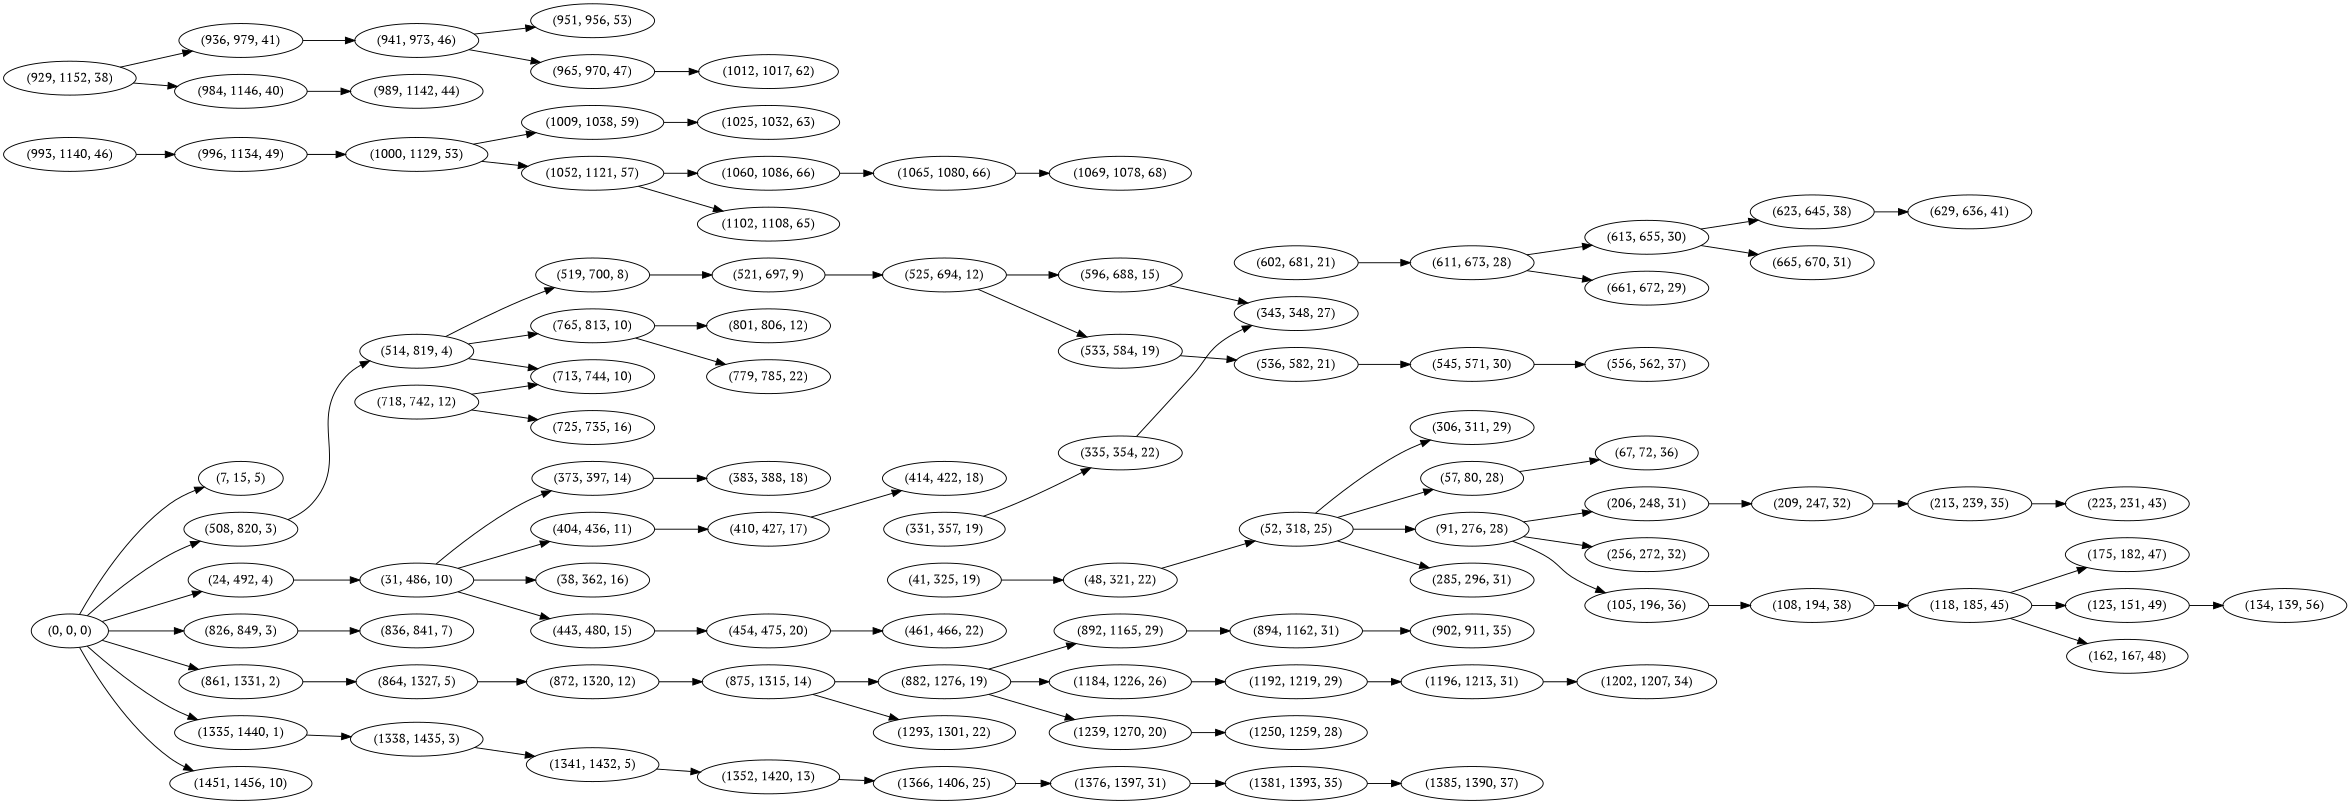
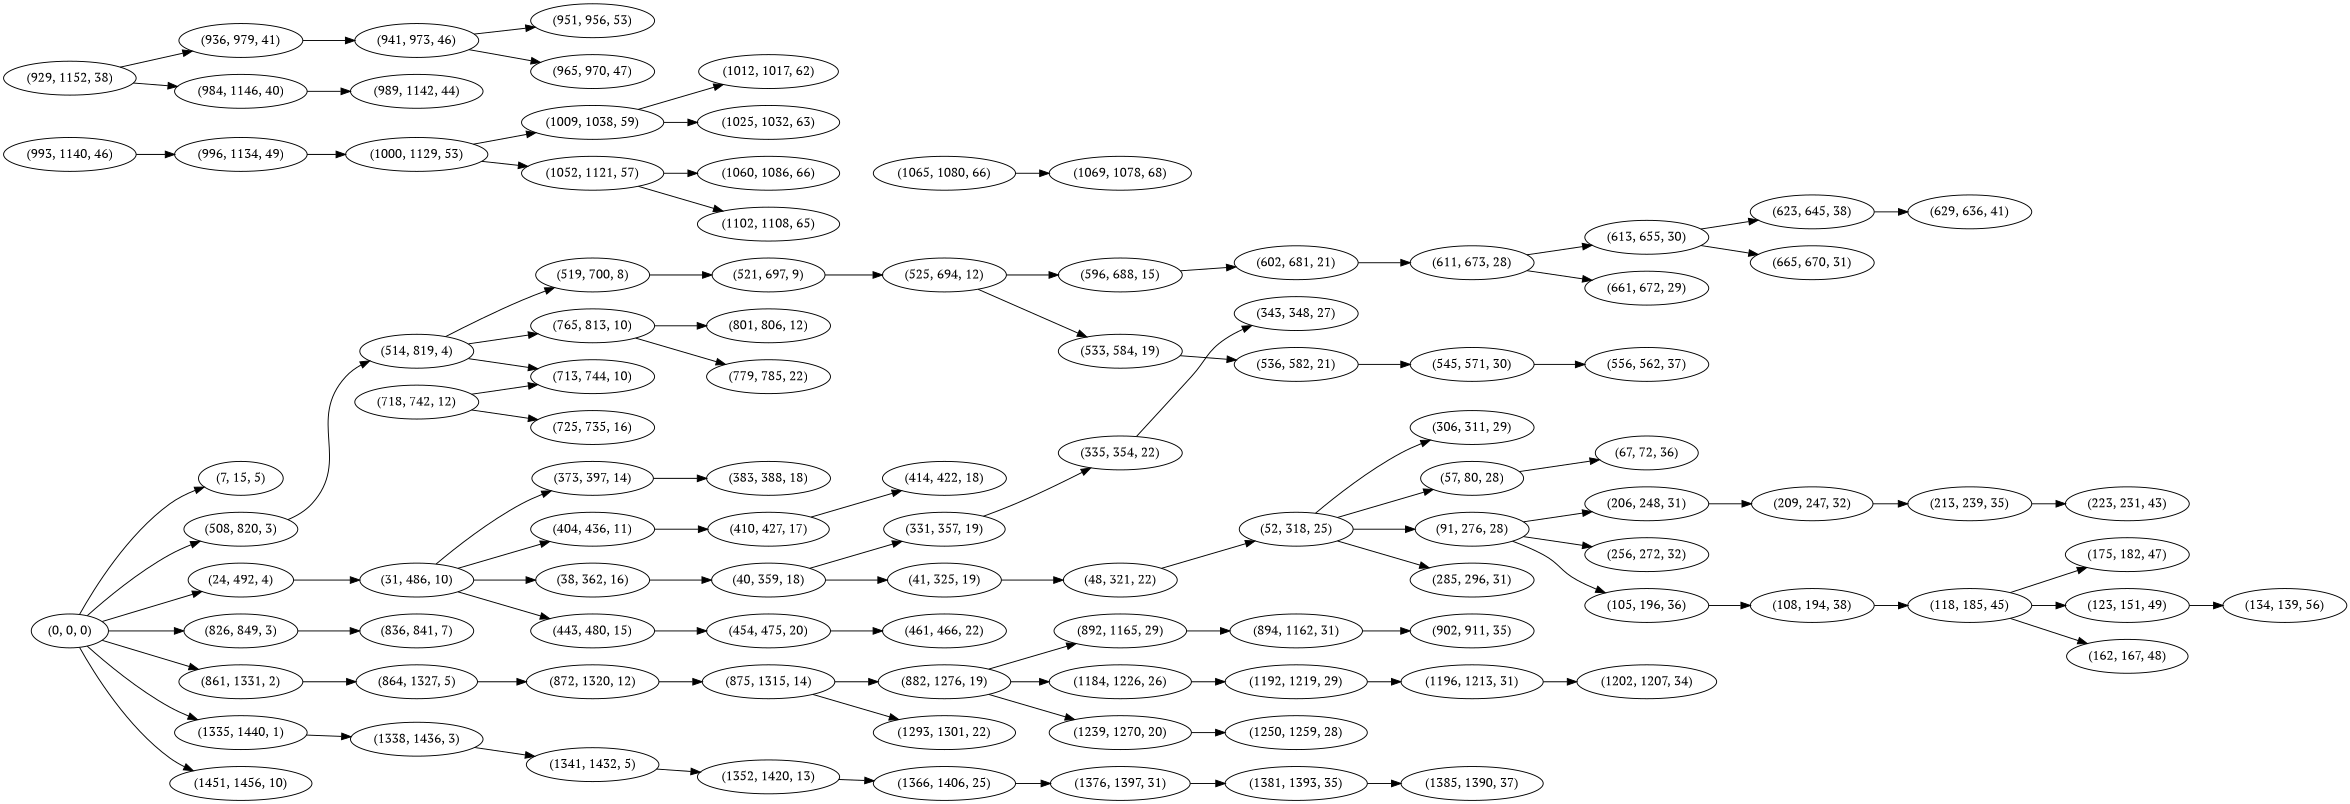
  digraph {
    fontname="PT Serif"
    rankdir=LR
    node [fontname="PT Serif"]
    edge [fontname="PT Serif"]
    "(0, 0, 0)"
    "(7, 15, 5)"
    "(24, 492, 4)"
    "(508, 820, 3)"
    "(826, 849, 3)"
    "(861, 1331, 2)"
    "(1335, 1440, 1)"
    "(1451, 1456, 10)"
    "(31, 486, 10)"
    "(514, 819, 4)"
    "(836, 841, 7)"
    "(864, 1327, 5)"
-   "(1338, 1436, 3)" [label="(1338, 1435, 3)"]
+   "(1338, 1436, 3)"
    "(38, 362, 16)"
    "(373, 397, 14)"
    "(404, 436, 11)"
    "(443, 480, 15)"
+   "(40, 359, 18)"
    "(383, 388, 18)"
    "(410, 427, 17)"
    "(454, 475, 20)"
    "(41, 325, 19)"
    "(331, 357, 19)"
    "(48, 321, 22)"
    "(335, 354, 22)"
    "(52, 318, 25)"
    "(57, 80, 28)"
    "(91, 276, 28)"
    "(285, 296, 31)"
    "(306, 311, 29)"
    "(67, 72, 36)"
    "(105, 196, 36)"
    "(206, 248, 31)"
    "(256, 272, 32)"
    "(108, 194, 38)"
    "(209, 247, 32)"
    "(118, 185, 45)"
    "(123, 151, 49)"
    "(162, 167, 48)"
    "(175, 182, 47)"
    "(134, 139, 56)"
    "(213, 239, 35)"
    "(223, 231, 43)"
    "(343, 348, 27)"
    "(414, 422, 18)"
    "(461, 466, 22)"
    "(519, 700, 8)"
    "(713, 744, 10)"
    "(765, 813, 10)"
    "(521, 697, 9)"
    "(779, 785, 22)"
    "(801, 806, 12)"
    "(525, 694, 12)"
    "(533, 584, 19)"
    "(596, 688, 15)"
    "(536, 582, 21)"
    "(602, 681, 21)"
    "(545, 571, 30)"
    "(556, 562, 37)"
    "(611, 673, 28)"
    "(613, 655, 30)"
    "(661, 672, 29)"
    "(623, 645, 38)"
    "(665, 670, 31)"
    "(629, 636, 41)"
    "(718, 742, 12)"
    "(725, 735, 16)"
    "(872, 1320, 12)"
    "(875, 1315, 14)"
    "(882, 1276, 19)"
    "(1293, 1301, 22)"
    "(892, 1165, 29)"
    "(1184, 1226, 26)"
    "(1239, 1270, 20)"
    "(894, 1162, 31)"
    "(1192, 1219, 29)"
    "(1250, 1259, 28)"
    "(902, 911, 35)"
    "(929, 1152, 38)"
    "(936, 979, 41)"
    "(984, 1146, 40)"
    "(941, 973, 46)"
    "(989, 1142, 44)"
    "(951, 956, 53)"
    "(965, 970, 47)"
    "(993, 1140, 46)"
    "(996, 1134, 49)"
    "(1000, 1129, 53)"
    "(1009, 1038, 59)"
    "(1052, 1121, 57)"
    "(1012, 1017, 62)"
    "(1025, 1032, 63)"
    n93 [label="(1060, 1086, 66)"]
    "(1102, 1108, 65)"
    "(1065, 1080, 66)"
    "(1069, 1078, 68)"
    "(1196, 1213, 31)"
    "(1202, 1207, 34)"
    "(1341, 1432, 5)"
    "(1352, 1420, 13)"
    "(1366, 1406, 25)"
    "(1376, 1397, 31)"
    "(1381, 1393, 35)"
    "(1385, 1390, 37)"
    "(0, 0, 0)" -> "(7, 15, 5)"
    "(0, 0, 0)" -> "(24, 492, 4)"
    "(0, 0, 0)" -> "(508, 820, 3)"
    "(0, 0, 0)" -> "(826, 849, 3)"
    "(0, 0, 0)" -> "(861, 1331, 2)"
    "(0, 0, 0)" -> "(1335, 1440, 1)"
    "(0, 0, 0)" -> "(1451, 1456, 10)"
    "(24, 492, 4)" -> "(31, 486, 10)"
    "(508, 820, 3)" -> "(514, 819, 4)"
    "(826, 849, 3)" -> "(836, 841, 7)"
    "(861, 1331, 2)" -> "(864, 1327, 5)"
    "(1335, 1440, 1)" -> "(1338, 1436, 3)"
    "(31, 486, 10)" -> "(38, 362, 16)"
    "(31, 486, 10)" -> "(373, 397, 14)"
    "(31, 486, 10)" -> "(404, 436, 11)"
    "(31, 486, 10)" -> "(443, 480, 15)"
    "(514, 819, 4)" -> "(519, 700, 8)"
    "(514, 819, 4)" -> "(713, 744, 10)"
    "(514, 819, 4)" -> "(765, 813, 10)"
    "(864, 1327, 5)" -> "(872, 1320, 12)"
    "(1338, 1436, 3)" -> "(1341, 1432, 5)"
+   "(38, 362, 16)" -> "(40, 359, 18)"
    "(373, 397, 14)" -> "(383, 388, 18)"
    "(404, 436, 11)" -> "(410, 427, 17)"
    "(443, 480, 15)" -> "(454, 475, 20)"
+   "(40, 359, 18)" -> "(41, 325, 19)"
+   "(40, 359, 18)" -> "(331, 357, 19)"
    "(410, 427, 17)" -> "(414, 422, 18)"
    "(454, 475, 20)" -> "(461, 466, 22)"
    "(41, 325, 19)" -> "(48, 321, 22)"
    "(331, 357, 19)" -> "(335, 354, 22)"
    "(48, 321, 22)" -> "(52, 318, 25)"
    "(335, 354, 22)" -> "(343, 348, 27)"
    "(52, 318, 25)" -> "(57, 80, 28)"
    "(52, 318, 25)" -> "(91, 276, 28)"
    "(52, 318, 25)" -> "(285, 296, 31)"
    "(52, 318, 25)" -> "(306, 311, 29)"
    "(57, 80, 28)" -> "(67, 72, 36)"
    "(91, 276, 28)" -> "(105, 196, 36)"
    "(91, 276, 28)" -> "(206, 248, 31)"
    "(91, 276, 28)" -> "(256, 272, 32)"
    "(105, 196, 36)" -> "(108, 194, 38)"
    "(206, 248, 31)" -> "(209, 247, 32)"
    "(108, 194, 38)" -> "(118, 185, 45)"
    "(209, 247, 32)" -> "(213, 239, 35)"
    "(118, 185, 45)" -> "(123, 151, 49)"
    "(118, 185, 45)" -> "(162, 167, 48)"
    "(118, 185, 45)" -> "(175, 182, 47)"
    "(123, 151, 49)" -> "(134, 139, 56)"
    "(213, 239, 35)" -> "(223, 231, 43)"
    "(519, 700, 8)" -> "(521, 697, 9)"
    "(765, 813, 10)" -> "(779, 785, 22)"
    "(765, 813, 10)" -> "(801, 806, 12)"
    "(521, 697, 9)" -> "(525, 694, 12)"
    "(525, 694, 12)" -> "(533, 584, 19)"
    "(525, 694, 12)" -> "(596, 688, 15)"
    "(533, 584, 19)" -> "(536, 582, 21)"
-   "(596, 688, 15)" -> "(343, 348, 27)"
+   "(596, 688, 15)" -> "(602, 681, 21)"
    "(536, 582, 21)" -> "(545, 571, 30)"
    "(602, 681, 21)" -> "(611, 673, 28)"
    "(545, 571, 30)" -> "(556, 562, 37)"
    "(611, 673, 28)" -> "(613, 655, 30)"
    "(611, 673, 28)" -> "(661, 672, 29)"
    "(613, 655, 30)" -> "(623, 645, 38)"
    "(613, 655, 30)" -> "(665, 670, 31)"
    "(623, 645, 38)" -> "(629, 636, 41)"
    "(718, 742, 12)" -> "(713, 744, 10)"
    "(718, 742, 12)" -> "(725, 735, 16)"
    "(872, 1320, 12)" -> "(875, 1315, 14)"
    "(875, 1315, 14)" -> "(882, 1276, 19)"
    "(875, 1315, 14)" -> "(1293, 1301, 22)"
    "(882, 1276, 19)" -> "(892, 1165, 29)"
    "(882, 1276, 19)" -> "(1184, 1226, 26)"
    "(882, 1276, 19)" -> "(1239, 1270, 20)"
    "(892, 1165, 29)" -> "(894, 1162, 31)"
    "(1184, 1226, 26)" -> "(1192, 1219, 29)"
    "(1239, 1270, 20)" -> "(1250, 1259, 28)"
    "(894, 1162, 31)" -> "(902, 911, 35)"
    "(1192, 1219, 29)" -> "(1196, 1213, 31)"
    "(929, 1152, 38)" -> "(936, 979, 41)"
    "(929, 1152, 38)" -> "(984, 1146, 40)"
    "(936, 979, 41)" -> "(941, 973, 46)"
    "(984, 1146, 40)" -> "(989, 1142, 44)"
    "(941, 973, 46)" -> "(951, 956, 53)"
    "(941, 973, 46)" -> "(965, 970, 47)"
    "(993, 1140, 46)" -> "(996, 1134, 49)"
    "(996, 1134, 49)" -> "(1000, 1129, 53)"
    "(1000, 1129, 53)" -> "(1009, 1038, 59)"
    "(1000, 1129, 53)" -> "(1052, 1121, 57)"
-   "(965, 970, 47)" -> "(1012, 1017, 62)"
+   "(1009, 1038, 59)" -> "(1012, 1017, 62)"
    "(1009, 1038, 59)" -> "(1025, 1032, 63)"
    "(1052, 1121, 57)" -> n93
    "(1052, 1121, 57)" -> "(1102, 1108, 65)"
-   n93 -> "(1065, 1080, 66)"
    "(1065, 1080, 66)" -> "(1069, 1078, 68)"
    "(1196, 1213, 31)" -> "(1202, 1207, 34)"
    "(1341, 1432, 5)" -> "(1352, 1420, 13)"
    "(1352, 1420, 13)" -> "(1366, 1406, 25)"
    "(1366, 1406, 25)" -> "(1376, 1397, 31)"
    "(1376, 1397, 31)" -> "(1381, 1393, 35)"
    "(1381, 1393, 35)" -> "(1385, 1390, 37)"
  }
